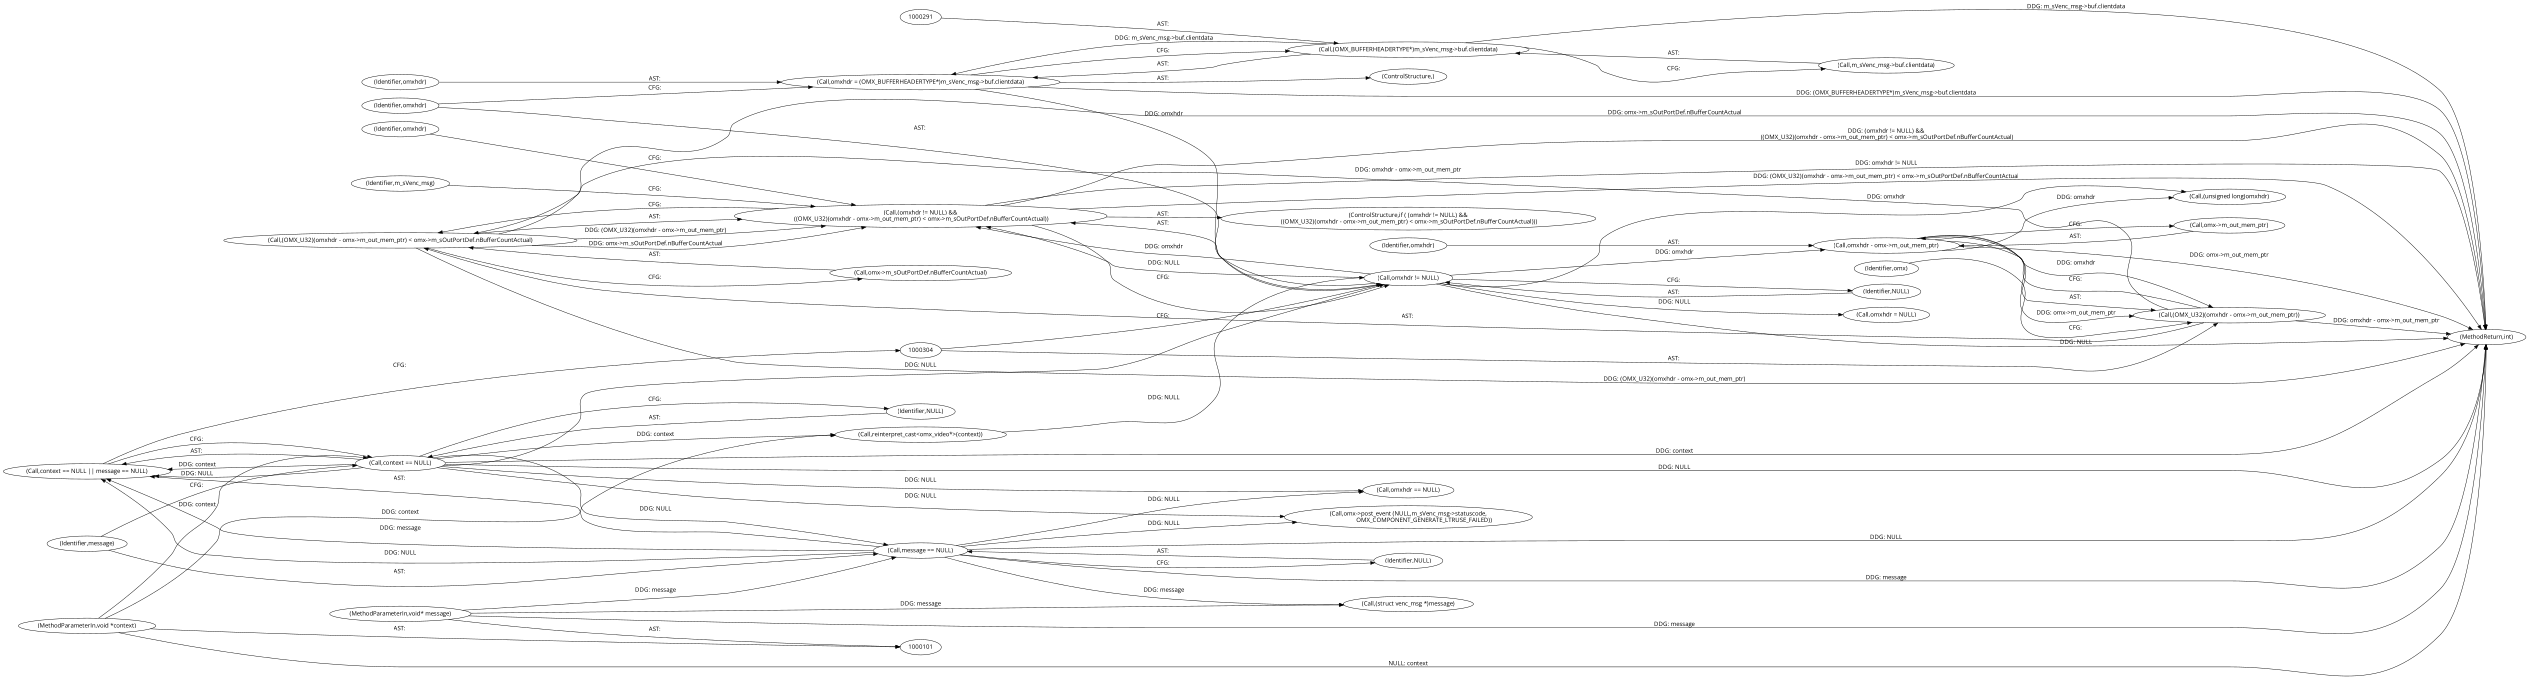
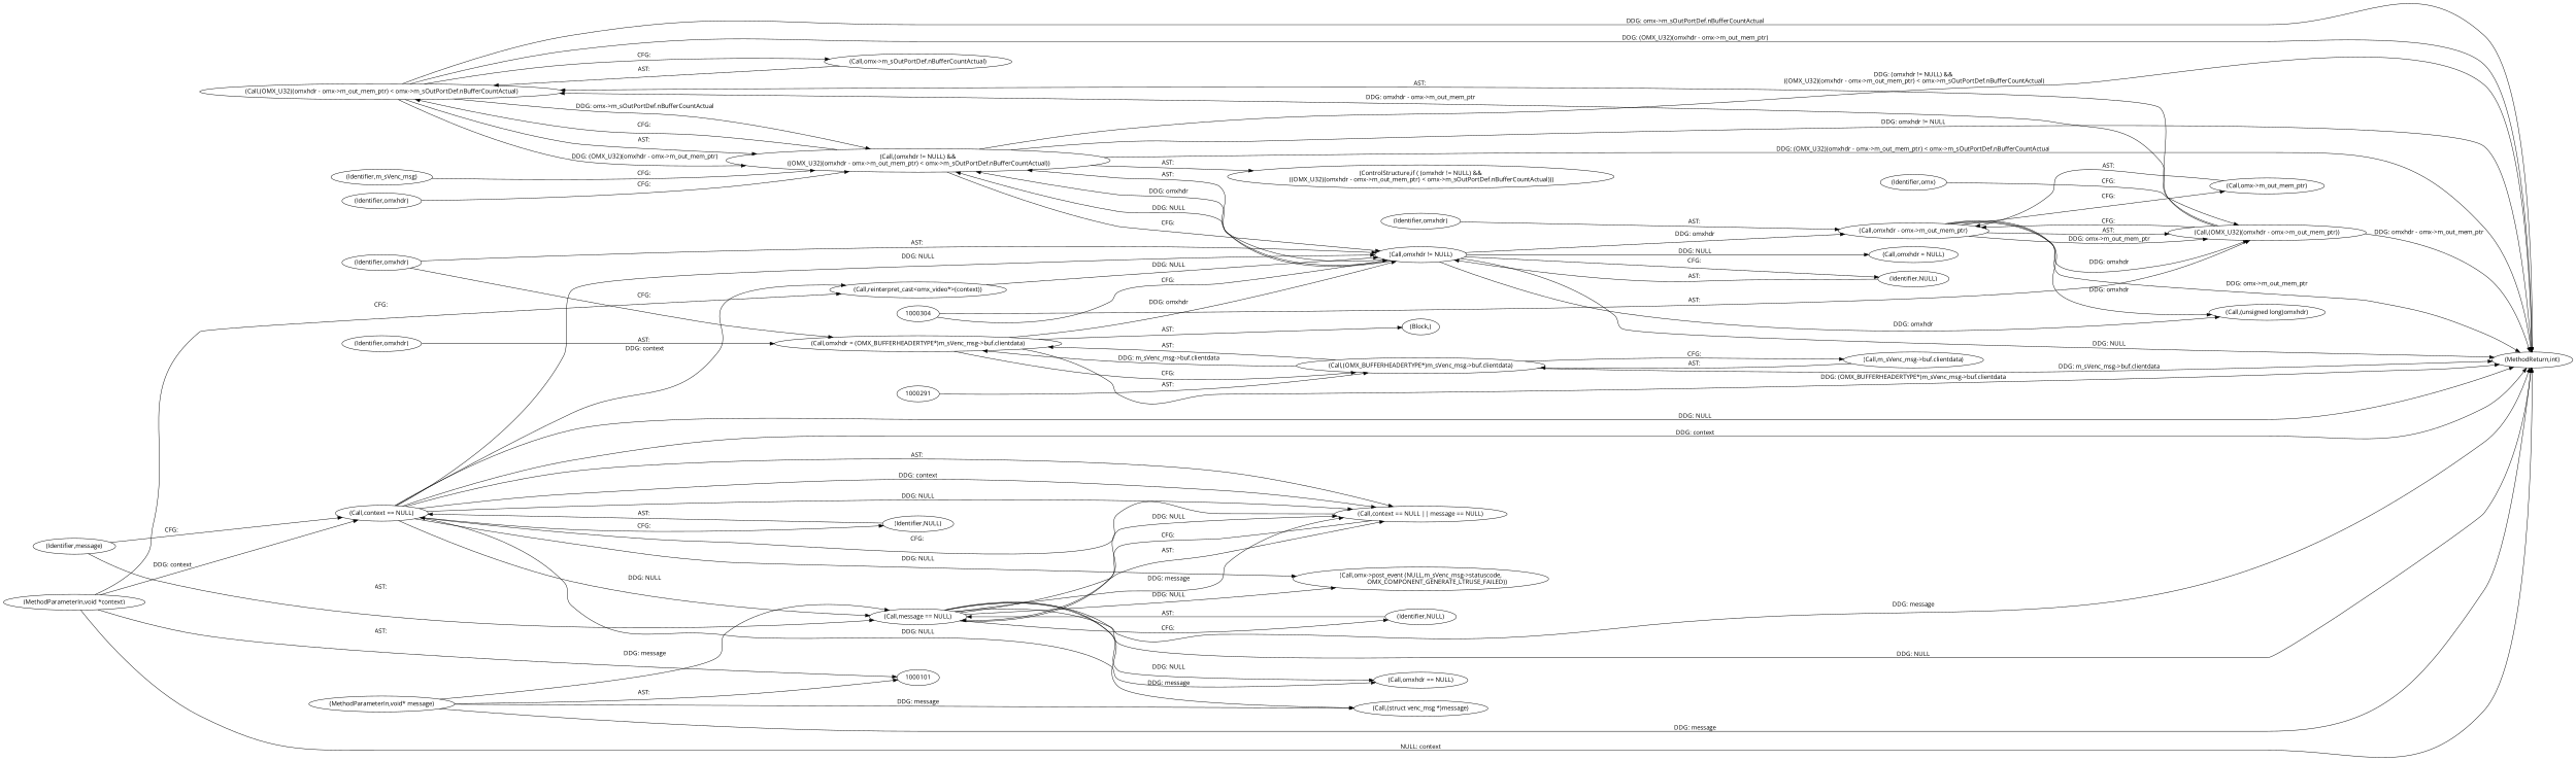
  digraph {
    fontname="Open Sans"
    rankdir=LR
    node [fontname="Open Sans"]
    edge [fontname="Open Sans"]
    n1 [label="(Call,(OMX_U32)(omxhdr - omx->m_out_mem_ptr) < omx->m_sOutPortDef.nBufferCountActual)"]
    n2 [label="(Call,(omxhdr != NULL) &&\n ((OMX_U32)(omxhdr - omx->m_out_mem_ptr) < omx->m_sOutPortDef.nBufferCountActual))"]
    n3 [label="(MethodReturn,int)"]
    n4 [label="(Call,omx->m_sOutPortDef.nBufferCountActual)"]
    n5 [label="(Call,omxhdr != NULL)"]
    n6 [label="(ControlStructure,if ( (omxhdr != NULL) &&\n ((OMX_U32)(omxhdr - omx->m_out_mem_ptr) < omx->m_sOutPortDef.nBufferCountActual)))"]
    n7 [label="(Call,(OMX_U32)(omxhdr - omx->m_out_mem_ptr))"]
    n8 [label="(Call,omxhdr - omx->m_out_mem_ptr)"]
    n9 [label="(Call,(unsigned long)omxhdr)"]
    n10 [label="(Call,omx->m_out_mem_ptr)"]
    n11 [label="(Identifier,NULL)"]
    n12 [label="(Call,omxhdr = NULL)"]
    n13 [label="(Call,omxhdr = (OMX_BUFFERHEADERTYPE*)m_sVenc_msg->buf.clientdata)"]
    n14 [label="(Call,(OMX_BUFFERHEADERTYPE*)m_sVenc_msg->buf.clientdata)"]
-   n15 [label="(ControlStructure,)"]
+   n15 [label="(Block,)"]
    n16 [label="(Call,m_sVenc_msg->buf.clientdata)"]
    n17 [label="(Call,context == NULL)"]
    n18 [label="(Call,message == NULL)"]
    n19 [label="(Identifier,NULL)"]
    n20 [label="(Call,omx->post_event (NULL,m_sVenc_msg->statuscode,\n                    OMX_COMPONENT_GENERATE_LTRUSE_FAILED))"]
    n21 [label="(Call,reinterpret_cast<omx_video*>(context))"]
    n22 [label="(Call,omxhdr == NULL)"]
    n23 [label="(Call,context == NULL || message == NULL)"]
    n24 [label="(Identifier,NULL)"]
    n25 [label="(Call,(struct venc_msg *)message)"]
    n26 [label="(MethodParameterIn,void *context)"]
    1000101
    n28 [label="(MethodParameterIn,void* message)"]
    n29 [label="(Identifier,omxhdr)"]
    n30 [label="(Identifier,m_sVenc_msg)"]
    n31 [label="(Identifier,omxhdr)"]
    n32 [label="(Identifier,message)"]
    n33 [label="(Identifier,omxhdr)"]
    n34 [label="(Identifier,omx)"]
    n35 [label="(Identifier,omxhdr)"]
    1000304
    1000291
    n1 -> n2 [label="AST: "]
    n1 -> n2 [label="DDG: (OMX_U32)(omxhdr - omx->m_out_mem_ptr)"]
    n1 -> n2 [label="DDG: omx->m_sOutPortDef.nBufferCountActual"]
    n1 -> n3 [label="DDG: omx->m_sOutPortDef.nBufferCountActual"]
    n1 -> n3 [label="DDG: (OMX_U32)(omxhdr - omx->m_out_mem_ptr)"]
    n1 -> n4 [label="CFG: "]
    n2 -> n1 [label="CFG: "]
    n2 -> n3 [label="DDG: (omxhdr != NULL) &&\n ((OMX_U32)(omxhdr - omx->m_out_mem_ptr) < omx->m_sOutPortDef.nBufferCountActual)"]
    n2 -> n3 [label="DDG: omxhdr != NULL"]
    n2 -> n3 [label="DDG: (OMX_U32)(omxhdr - omx->m_out_mem_ptr) < omx->m_sOutPortDef.nBufferCountActual"]
    n2 -> n5 [label="CFG: "]
    n2 -> n6 [label="AST: "]
    n4 -> n1 [label="AST: "]
    n5 -> n2 [label="AST: "]
    n5 -> n2 [label="DDG: omxhdr"]
    n5 -> n2 [label="DDG: NULL"]
    n5 -> n3 [label="DDG: NULL"]
    n5 -> n8 [label="DDG: omxhdr"]
    n5 -> n9 [label="DDG: omxhdr"]
    n5 -> n11 [label="CFG: "]
    n5 -> n12 [label="DDG: NULL"]
    n7 -> n1 [label="AST: "]
    n7 -> n1 [label="DDG: omxhdr - omx->m_out_mem_ptr"]
    n7 -> n3 [label="DDG: omxhdr - omx->m_out_mem_ptr"]
    n7 -> n8 [label="CFG: "]
    n8 -> n3 [label="DDG: omx->m_out_mem_ptr"]
    n8 -> n7 [label="AST: "]
    n8 -> n7 [label="DDG: omxhdr"]
    n8 -> n7 [label="DDG: omx->m_out_mem_ptr"]
    n8 -> n9 [label="DDG: omxhdr"]
    n8 -> n10 [label="CFG: "]
    n10 -> n8 [label="AST: "]
    n11 -> n5 [label="AST: "]
    n13 -> n3 [label="DDG: (OMX_BUFFERHEADERTYPE*)m_sVenc_msg->buf.clientdata"]
    n13 -> n5 [label="DDG: omxhdr"]
    n13 -> n14 [label="CFG: "]
    n13 -> n15 [label="AST: "]
    n14 -> n3 [label="DDG: m_sVenc_msg->buf.clientdata"]
    n14 -> n13 [label="AST: "]
    n14 -> n13 [label="DDG: m_sVenc_msg->buf.clientdata"]
    n14 -> n16 [label="CFG: "]
    n16 -> n14 [label="AST: "]
    n17 -> n3 [label="DDG: NULL"]
    n17 -> n3 [label="DDG: context"]
    n17 -> n5 [label="DDG: NULL"]
    n17 -> n18 [label="DDG: NULL"]
    n17 -> n19 [label="CFG: "]
    n17 -> n20 [label="DDG: NULL"]
    n17 -> n21 [label="DDG: context"]
    n17 -> n22 [label="DDG: NULL"]
    n17 -> n23 [label="AST: "]
    n17 -> n23 [label="DDG: context"]
    n17 -> n23 [label="DDG: NULL"]
    n18 -> n3 [label="DDG: message"]
    n18 -> n3 [label="DDG: NULL"]
    n18 -> n20 [label="DDG: NULL"]
    n18 -> n22 [label="DDG: NULL"]
    n18 -> n23 [label="AST: "]
    n18 -> n23 [label="DDG: message"]
    n18 -> n23 [label="DDG: NULL"]
    n18 -> n24 [label="CFG: "]
    n18 -> n25 [label="DDG: message"]
    n19 -> n17 [label="AST: "]
    n21 -> n5 [label="DDG: NULL"]
    n23 -> n17 [label="CFG: "]
-   n23 -> 1000304 [label="CFG: "]
+   n23 -> n18 [label="CFG: "]
    n24 -> n18 [label="AST: "]
    n26 -> n3 [label="NULL: context"]
    n26 -> n17 [label="DDG: context"]
-   n26 -> n21 [label="DDG: context"]
+   n26 -> n21 [label="CFG: "]
    n26 -> 1000101 [label="AST: "]
    n28 -> n3 [label="DDG: message"]
    n28 -> n18 [label="DDG: message"]
    n28 -> n25 [label="DDG: message"]
    n28 -> 1000101 [label="AST: "]
    n29 -> n13 [label="AST: "]
    n30 -> n2 [label="CFG: "]
    n31 -> n2 [label="CFG: "]
    n32 -> n17 [label="CFG: "]
    n32 -> n18 [label="AST: "]
    n33 -> n8 [label="AST: "]
    n34 -> n7 [label="CFG: "]
    n35 -> n5 [label="AST: "]
    n35 -> n13 [label="CFG: "]
    1000304 -> n5 [label="CFG: "]
    1000304 -> n7 [label="AST: "]
    1000291 -> n14 [label="AST: "]
  }
